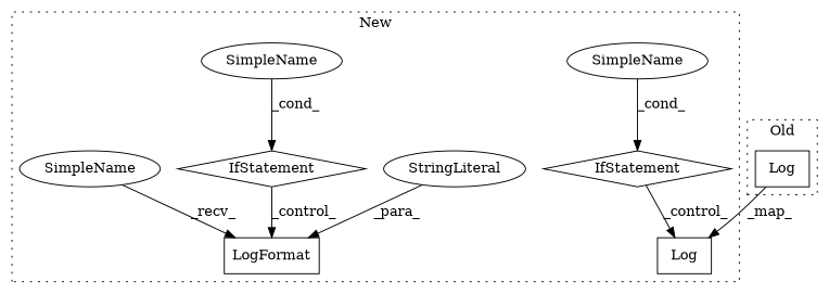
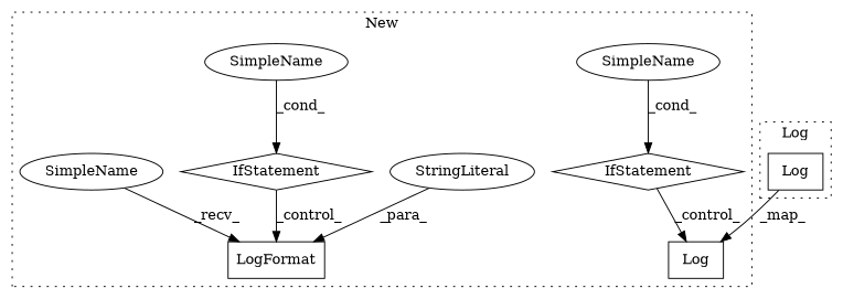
  digraph {
    node [a=32 l="4,1" shape=ellipse]
    n1 [label=Log s="19936,19967" shape=box]
    n2 [a=25 l="4,40" label=IfStatement s="19856,19872" shape=diamond]
    n3 [l="10,1" label=LogFormat s="20292,20341" shape=box]
    n4 [a=25 l="4,48" label=IfStatement s="20196,20212" shape=diamond]
    n5 [a=45 l=27 label=StringLiteral s=20302]
    n6 [a=42 l=12 label=SimpleName s=20200]
    n7 [a=42 l=12 label=SimpleName s=19860]
    n8 [a=42 l=5 label=SimpleName s=20286]
    n9 [label=Log s="18635,18666" shape=box]
    subgraph cluster_1 {
      label=New
      style=dotted
      n1
      n2
      n3
      n4
      n5
      n6
      n7
      n8
    }
    subgraph cluster_2 {
-     label=Old
+     label=Log
      style=dotted
      n9
    }
    n2 -> n1 [label=_control_]
    n4 -> n3 [label=_control_]
    n5 -> n3 [label=_para_]
    n6 -> n4 [label=_cond_]
    n7 -> n2 [label=_cond_]
    n8 -> n3 [label=_recv_]
    n9 -> n1 [label=_map_]
  }
